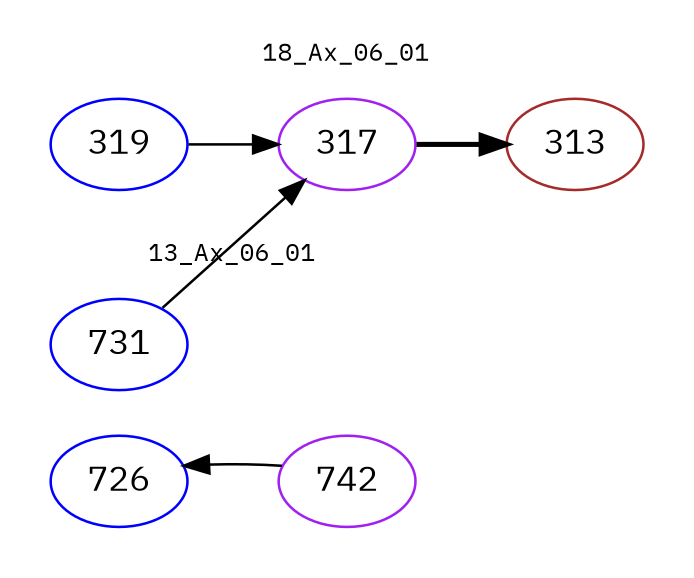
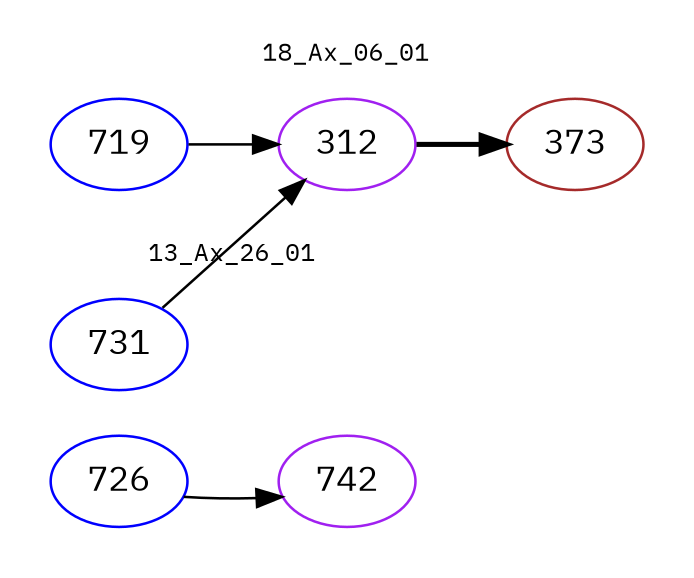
  digraph {
    fontname="IBM Plex Mono"
    rankdir=LR
    node [color=blue fontname="IBM Plex Mono"]
    edge [color=black fontname="IBM Plex Mono" style=solid]
-   n1 [label=319]
-   n2 [color=purple label=317]
-   n3 [color=brown label=313]
+   n1 [label=719]
+   n2 [color=purple label=312]
+   n3 [color=brown label=373]
    n4 [label=731]
    n5 [label=726]
    n6 [color=purple label=742]
    subgraph cluster_1 {
      color=white
      fontsize=10
      label="18_Ax_06_01"
      n1
      n2
      n3
    }
    subgraph cluster_2 {
      color=white
      fontsize=10
-     label="13_Ax_06_01"
+     label="13_Ax_26_01"
      n4
      n5
      n6
    }
    n1 -> n2
    n2 -> n3 [style=bold]
    n4 -> n2
-   n6 -> n5
+   n5 -> n6
  }
